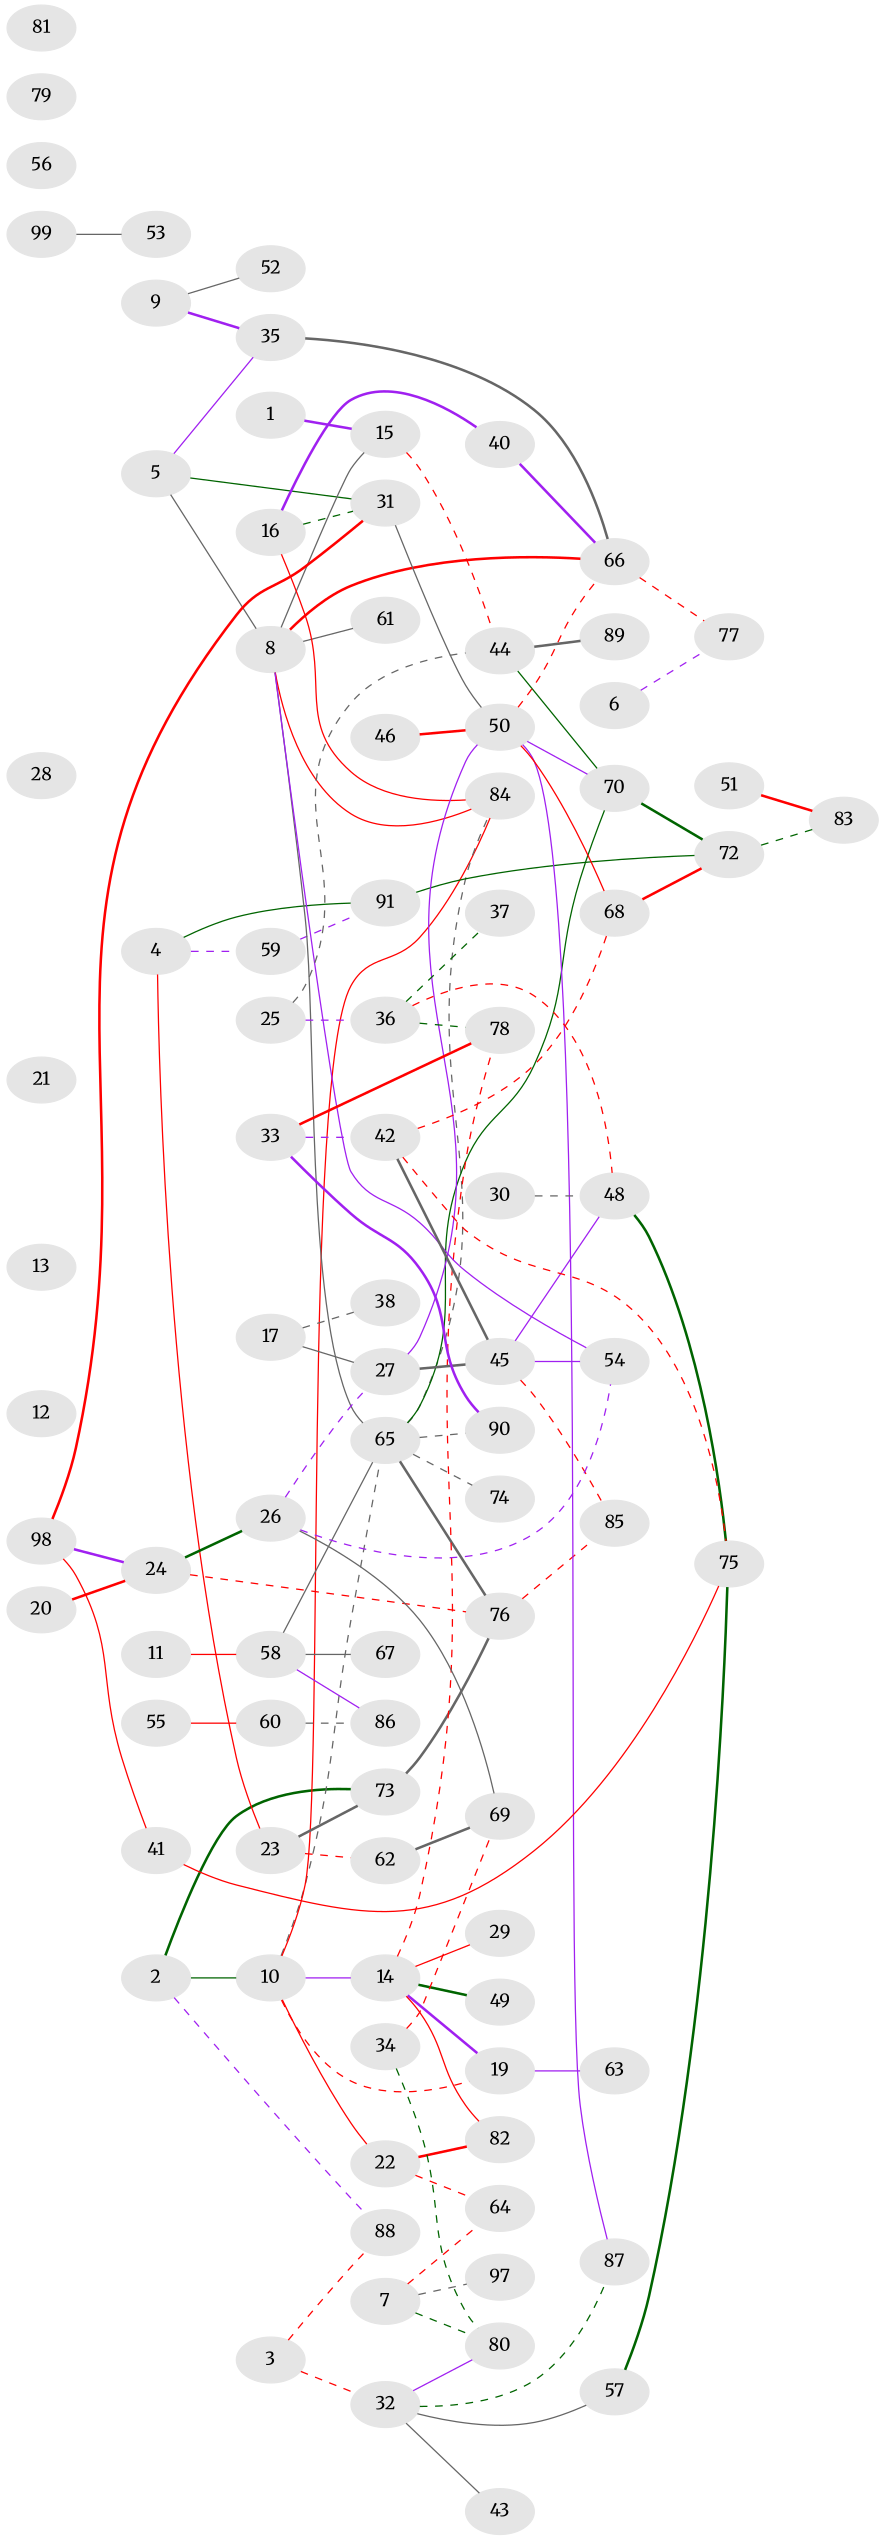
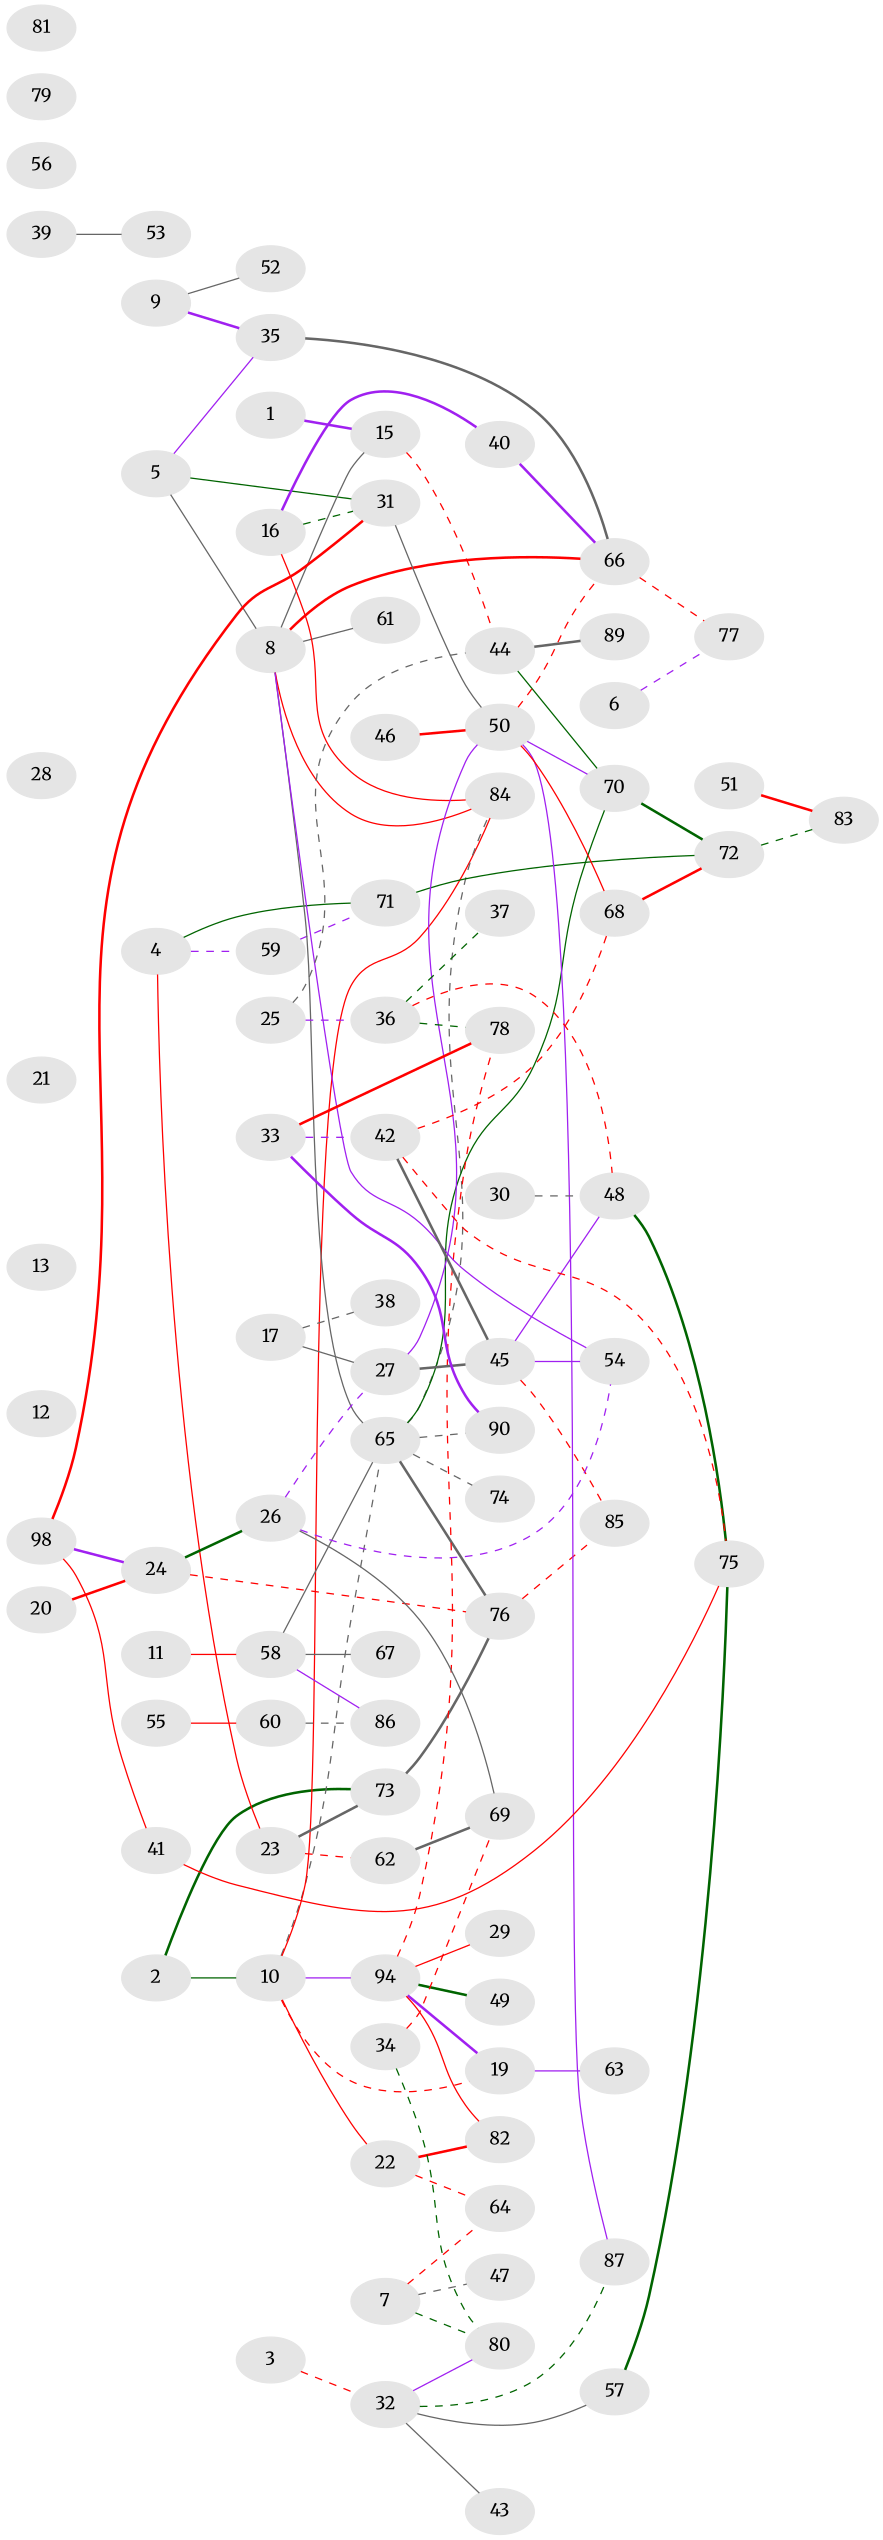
  graph {
    fontname=Merriweather
    rankdir=LR
    node [color=gray90 fontname=Merriweather style=filled]
    edge [color=red fontname=Merriweather style=solid]
    1
    15
    44
    2
    10
    73
-   88
    65
    84
-   14
+   14 [label=94]
    19
    22
    76
    3
    32
    80
    43
    57
    87
    4
    23
    59
-   71 [label=91]
+   71
    62
    72
    5
    8
    31
    35
    54
    61
    66
    50
    6
    77
    7
-   47 [label=97]
+   47
    64
    90
    70
    74
    9
    52
    29
    49
    78
    82
    63
    11
    58
    67
    86
    12
    13
    89
    16
    40
    17
    27
    38
    45
    n62 [label=98]
    24
    41
    26
    75
    20
    21
    69
    85
    25
    36
    48
    37
    68
    28
    30
    42
    33
    34
-   39 [label=99]
+   39
    53
    83
    46
    51
    55
    60
    56
    79
    81
    1 -- 15 [color=purple style=bold]
    15 -- 44 [style=dashed]
    44 -- 70 [color=darkgreen]
    44 -- 89 [color=gray40 style=bold]
    2 -- 10 [color=darkgreen]
    2 -- 73 [color=darkgreen style=bold]
-   2 -- 88 [color=purple style=dashed]
    10 -- 65 [color=gray40 style=dashed]
    10 -- 84
    10 -- 14 [color=purple]
    10 -- 19 [style=dashed]
    10 -- 22
    73 -- 76 [color=gray40 style=bold]
    65 -- 84 [color=gray40 style=dashed]
    65 -- 76 [color=gray40 style=bold]
    65 -- 90 [color=gray40 style=dashed]
    65 -- 70 [color=darkgreen]
    65 -- 74 [color=gray40 style=dashed]
    14 -- 19 [color=purple style=bold]
    14 -- 29
    14 -- 49 [color=darkgreen style=bold]
    14 -- 78 [style=dashed]
    14 -- 82
    19 -- 63 [color=purple]
    22 -- 64 [style=dashed]
    22 -- 82 [style=bold]
    76 -- 85 [style=dashed]
-   3 -- 88 [style=dashed]
    3 -- 32 [style=dashed]
    32 -- 80 [color=purple]
    32 -- 43 [color=gray40]
    32 -- 57 [color=gray40]
    32 -- 87 [color=darkgreen style=dashed]
    57 -- 75 [color=darkgreen style=bold]
    4 -- 23
    4 -- 59 [color=purple style=dashed]
    4 -- 71 [color=darkgreen]
    23 -- 73 [color=gray40 style=bold]
    23 -- 62 [style=dashed]
    59 -- 71 [color=purple style=dashed]
    71 -- 72 [color=darkgreen]
    62 -- 69 [color=gray40 style=bold]
    72 -- 83 [color=darkgreen style=dashed]
    5 -- 8 [color=gray40]
    5 -- 31 [color=darkgreen]
    5 -- 35 [color=purple]
    8 -- 15 [color=gray40]
    8 -- 65 [color=gray40]
    8 -- 84
    8 -- 54 [color=purple]
    8 -- 61 [color=gray40]
    8 -- 66 [style=bold]
    31 -- 50 [color=gray40]
    35 -- 66 [color=gray40 style=bold]
    66 -- 77 [style=dashed]
    50 -- 87 [color=purple]
    50 -- 66 [style=dashed]
    50 -- 70 [color=purple]
    50 -- 68
    6 -- 77 [color=purple style=dashed]
    7 -- 80 [color=darkgreen style=dashed]
    7 -- 47 [color=gray40 style=dashed]
    7 -- 64 [style=dashed]
    70 -- 72 [color=darkgreen style=bold]
    9 -- 35 [color=purple style=bold]
    9 -- 52 [color=gray40]
    11 -- 58
    58 -- 65 [color=gray40]
    58 -- 67 [color=gray40]
    58 -- 86 [color=purple]
    16 -- 84
    16 -- 31 [color=darkgreen style=dashed]
    16 -- 40 [color=purple style=bold]
    40 -- 66 [color=purple style=bold]
    17 -- 27 [color=gray40]
    17 -- 38 [color=gray40 style=dashed]
    27 -- 50 [color=purple]
    27 -- 45 [color=gray40 style=bold]
    45 -- 54 [color=purple]
    45 -- 85 [style=dashed]
    45 -- 48 [color=purple]
    n62 -- 31 [style=bold]
    n62 -- 24 [color=purple style=bold]
    n62 -- 41
    24 -- 76 [style=dashed]
    24 -- 26 [color=darkgreen style=bold]
    41 -- 75
    26 -- 54 [color=purple style=dashed]
    26 -- 27 [color=purple style=dashed]
    26 -- 69 [color=gray40]
    20 -- 24 [style=bold]
    25 -- 44 [color=gray40 style=dashed]
    25 -- 36 [color=purple style=dashed]
    36 -- 78 [color=darkgreen style=dashed]
    36 -- 48 [style=dashed]
    36 -- 37 [color=darkgreen style=dashed]
    48 -- 75 [color=darkgreen style=bold]
    68 -- 72 [style=bold]
    30 -- 48 [color=gray40 style=dashed]
    42 -- 45 [color=gray40 style=bold]
    42 -- 75 [style=dashed]
    42 -- 68 [style=dashed]
    33 -- 90 [color=purple style=bold]
    33 -- 78 [style=bold]
    33 -- 42 [color=purple style=dashed]
    34 -- 80 [color=darkgreen style=dashed]
    34 -- 69 [style=dashed]
    39 -- 53 [color=gray40]
    46 -- 50 [style=bold]
    51 -- 83 [style=bold]
    55 -- 60
    60 -- 86 [color=gray40 style=dashed]
  }
